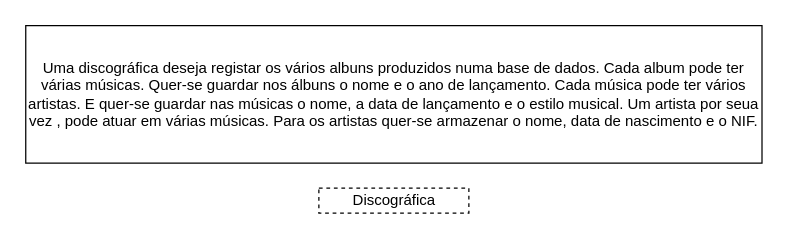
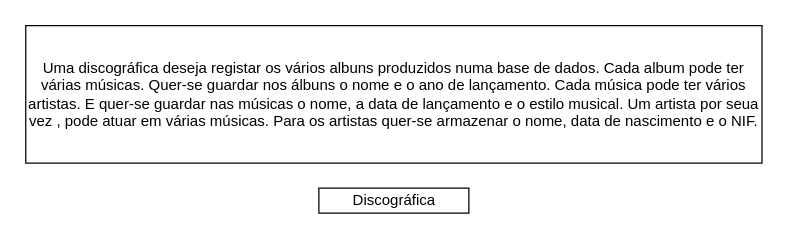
  <mxCell id="0" />
  <mxCell id="1" parent="0" />
  <mxCell id="2" value="Uma discográfica deseja registar os vários albuns produzidos numa base de dados. Cada album pode ter várias músicas. Quer-se guardar nos álbuns o nome e o ano de lançamento. Cada música pode ter vários artistas. E quer-se guardar nas músicas o nome, a data de lançamento e o estilo musical. Um artista por seua vez , pode atuar em várias músicas. Para os artistas quer-se armazenar o nome, data de nascimento e o NIF." style="rounded=0;whiteSpace=wrap;html=1;" vertex="1" parent="1"><mxGeometry x="20" y="20" width="589" height="110" as="geometry" /></mxCell>
- <mxCell id="3" value="Discográfica" style="rounded=0;whiteSpace=wrap;html=1;dashed=1;" vertex="1" parent="1"><mxGeometry x="254.5" y="150" width="120" height="20" as="geometry" /></mxCell>
+ <mxCell id="3" value="Discográfica" style="rounded=0;whiteSpace=wrap;html=1;" vertex="1" parent="1"><mxGeometry x="254.5" y="150" width="120" height="20" as="geometry" /></mxCell>
